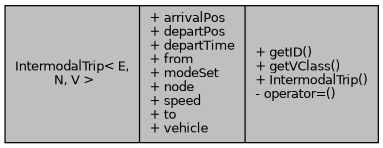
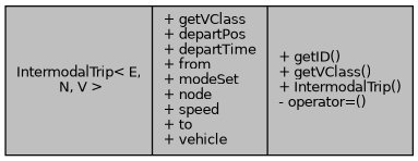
  digraph {
    rankdir=LR
-   n1 [color=black fillcolor=grey75 fontcolor=black fontname=Helvetica fontsize=10 height=0.2 label="{IntermodalTrip\< E,\l N, V \>\n|+ arrivalPos\l+ departPos\l+ departTime\l+ from\l+ modeSet\l+ node\l+ speed\l+ to\l+ vehicle\l|+ getID()\l+ getVClass()\l+ IntermodalTrip()\l- operator=()\l}" shape=record style=filled width=0.4]
+   n1 [color=black fillcolor=grey75 fontcolor=black fontname=Helvetica fontsize=10 height=0.2 label="{IntermodalTrip\< E,\l N, V \>\n|+ getVClass\l+ departPos\l+ departTime\l+ from\l+ modeSet\l+ node\l+ speed\l+ to\l+ vehicle\l|+ getID()\l+ getVClass()\l+ IntermodalTrip()\l- operator=()\l}" shape=record style=filled width=0.4]
  }
